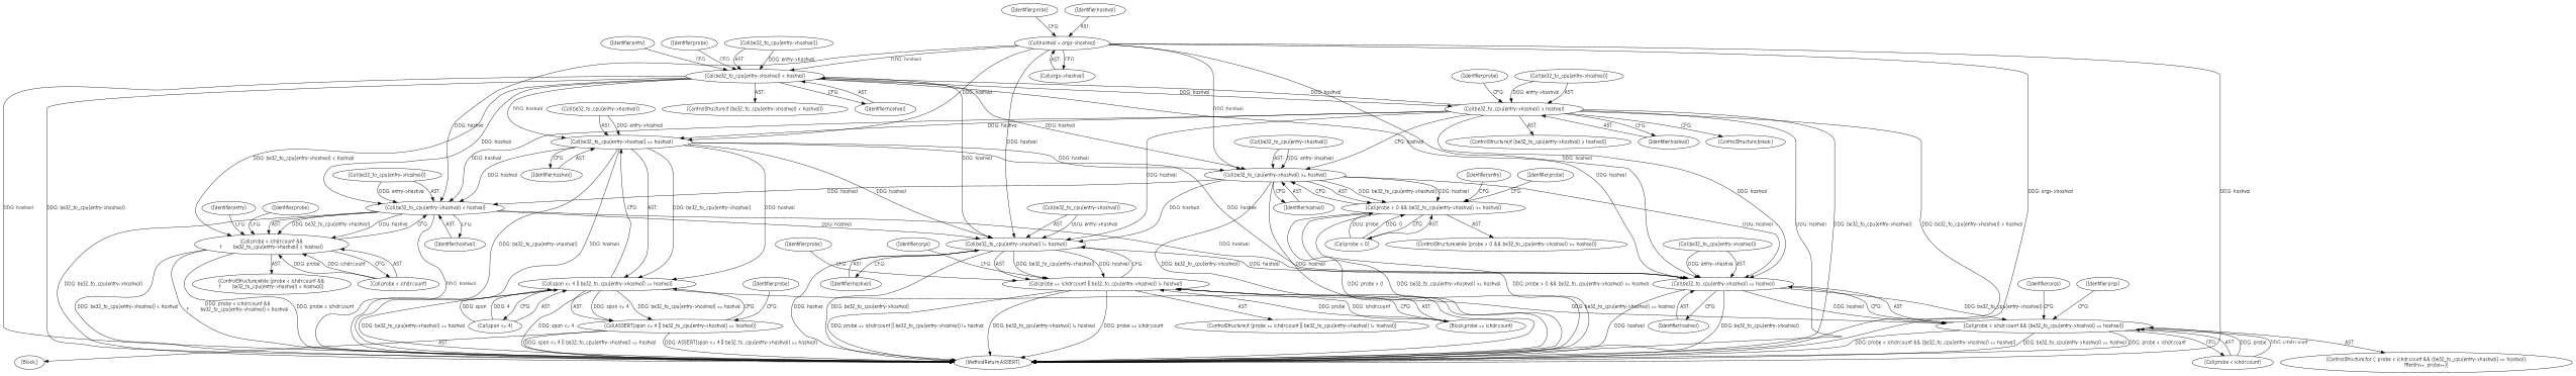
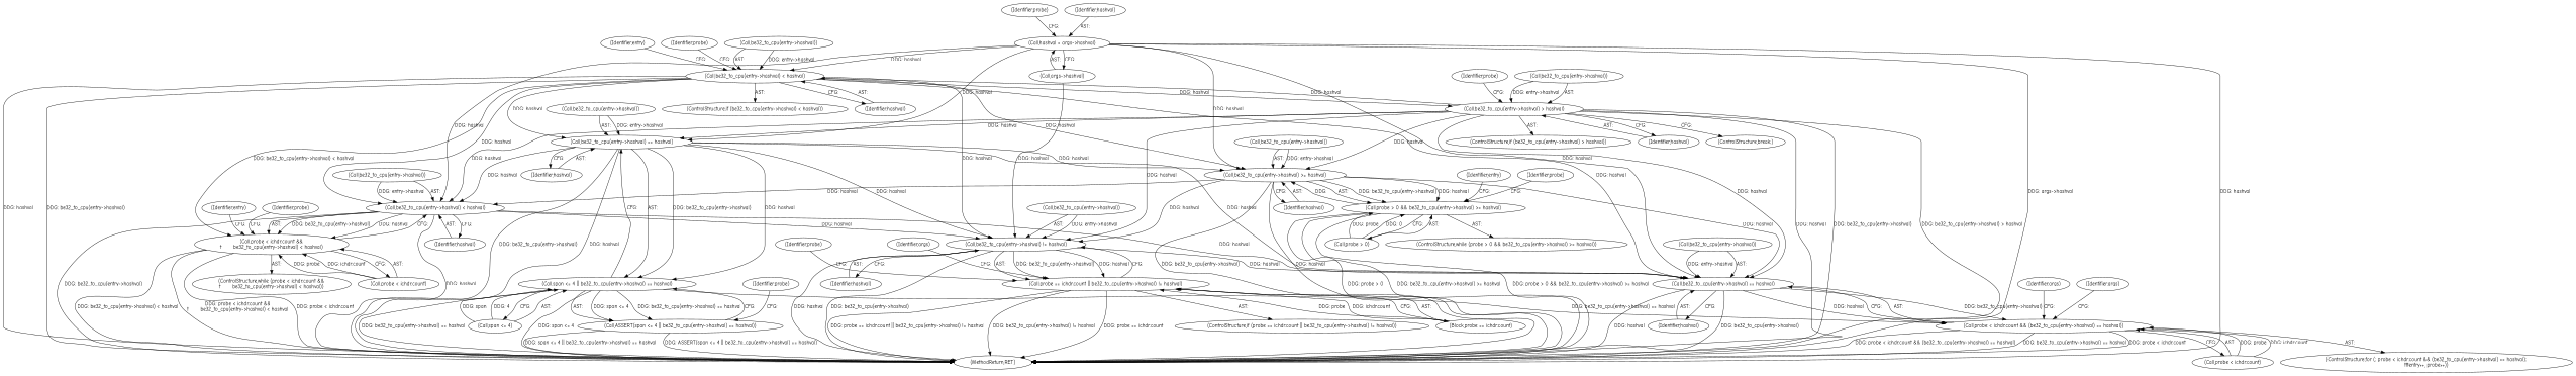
  digraph {
    fontname="Comic Neue"
    node [fontname="Comic Neue"]
    edge [fontname="Comic Neue"]
    n1 [label="(Call,hashval = args->hashval)"]
    n2 [label="(Call,be32_to_cpu(entry->hashval) < hashval)"]
    n3 [label="(Call,be32_to_cpu(entry->hashval) == hashval)"]
    n4 [label="(Call,be32_to_cpu(entry->hashval) >= hashval)"]
    n5 [label="(Call,be32_to_cpu(entry->hashval) < hashval)"]
    n6 [label="(Call,be32_to_cpu(entry->hashval) != hashval)"]
    n7 [label="(Call,be32_to_cpu(entry->hashval) == hashval)"]
    n8 [label="(Call,args->hashval)"]
-   n9 [label="(MethodReturn,ASSERT)"]
+   n9 [label="(MethodReturn,RET)"]
    n10 [label="(Call,be32_to_cpu(entry->hashval) > hashval)"]
    n11 [label="(Call,probe < ichdr.count &&\n\t       be32_to_cpu(entry->hashval) < hashval)"]
    n12 [label="(ControlStructure,if (be32_to_cpu(entry->hashval) < hashval))"]
    n13 [label="(Identifier,hashval)"]
    n14 [label="(Call,span <= 4 || be32_to_cpu(entry->hashval) == hashval)"]
    n15 [label="(Identifier,hashval)"]
    n16 [label="(Call,probe > 0 && be32_to_cpu(entry->hashval) >= hashval)"]
    n17 [label="(Identifier,hashval)"]
    n18 [label="(Identifier,hashval)"]
    n19 [label="(Call,probe == ichdr.count || be32_to_cpu(entry->hashval) != hashval)"]
    n20 [label="(Identifier,hashval)"]
    n21 [label="(Call,probe < ichdr.count && (be32_to_cpu(entry->hashval) == hashval))"]
    n22 [label="(Identifier,hashval)"]
-   n23 [label="(Block,)"]
    n24 [label="(ControlStructure,if (be32_to_cpu(entry->hashval) > hashval))"]
    n25 [label="(Identifier,hashval)"]
    n26 [label="(ControlStructure,break;)"]
    n27 [label="(ControlStructure,while (probe < ichdr.count &&\n\t       be32_to_cpu(entry->hashval) < hashval))"]
    n28 [label="(Call,probe < ichdr.count)"]
    n29 [label="(Call,ASSERT(span <= 4 || be32_to_cpu(entry->hashval) == hashval))"]
    n30 [label="(Call,span <= 4)"]
    n31 [label="(Call,probe < ichdr.count)"]
    n32 [label="(ControlStructure,for (; probe < ichdr.count && (be32_to_cpu(entry->hashval) == hashval);\n\t\t\tentry++, probe++))"]
    n33 [label="(Call,probe > 0)"]
    n34 [label="(ControlStructure,while (probe > 0 && be32_to_cpu(entry->hashval) >= hashval))"]
    n35 [label="(ControlStructure,if (probe == ichdr.count || be32_to_cpu(entry->hashval) != hashval))"]
    n36 [label="(Block,probe == ichdr.count)"]
    n37 [label="(Call,be32_to_cpu(entry->hashval))"]
    n38 [label="(Identifier,entry)"]
    n39 [label="(Identifier,probe)"]
    n40 [label="(Identifier,entry)"]
    n41 [label="(Identifier,probe)"]
    n42 [label="(Identifier,args)"]
    n43 [label="(Identifier,entry)"]
    n44 [label="(Call,be32_to_cpu(entry->hashval))"]
    n45 [label="(Identifier,probe)"]
    n46 [label="(Call,be32_to_cpu(entry->hashval))"]
    n47 [label="(Identifier,probe)"]
    n48 [label="(Identifier,hashval)"]
    n49 [label="(Identifier,probe)"]
    n50 [label="(Identifier,args)"]
    n51 [label="(Call,be32_to_cpu(entry->hashval))"]
    n52 [label="(Call,be32_to_cpu(entry->hashval))"]
    n53 [label="(Call,be32_to_cpu(entry->hashval))"]
    n54 [label="(Identifier,probe)"]
    n55 [label="(Identifier,probe)"]
    n56 [label="(Identifier,args)"]
    n57 [label="(Call,be32_to_cpu(entry->hashval))"]
    n1 -> n2 [label="DDG: hashval"]
    n1 -> n3 [label="DDG: hashval"]
    n1 -> n4 [label="DDG: hashval"]
    n1 -> n5 [label="DDG: hashval"]
-   n1 -> n6 [label="DDG: hashval"]
+   n8 -> n6 [label="DDG: hashval"]
    n1 -> n7 [label="DDG: hashval"]
    n1 -> n8 [label="CFG: "]
    n1 -> n9 [label="DDG: args->hashval"]
    n1 -> n9 [label="DDG: hashval"]
    n2 -> n3 [label="DDG: hashval"]
    n2 -> n4 [label="DDG: hashval"]
    n2 -> n5 [label="DDG: hashval"]
    n2 -> n6 [label="DDG: hashval"]
    n2 -> n7 [label="DDG: hashval"]
    n2 -> n9 [label="DDG: be32_to_cpu(entry->hashval)"]
    n2 -> n9 [label="DDG: hashval"]
    n2 -> n10 [label="DDG: hashval"]
    n2 -> n11 [label="DDG: be32_to_cpu(entry->hashval) < hashval"]
    n2 -> n12 [label="AST: "]
    n2 -> n13 [label="CFG: "]
    n3 -> n4 [label="DDG: hashval"]
    n3 -> n5 [label="DDG: hashval"]
    n3 -> n6 [label="DDG: hashval"]
    n3 -> n7 [label="DDG: hashval"]
    n3 -> n9 [label="DDG: hashval"]
    n3 -> n9 [label="DDG: be32_to_cpu(entry->hashval)"]
    n3 -> n14 [label="AST: "]
    n3 -> n14 [label="DDG: be32_to_cpu(entry->hashval)"]
    n3 -> n14 [label="DDG: hashval"]
    n3 -> n15 [label="CFG: "]
    n4 -> n5 [label="DDG: hashval"]
    n4 -> n6 [label="DDG: hashval"]
    n4 -> n7 [label="DDG: hashval"]
    n4 -> n9 [label="DDG: hashval"]
    n4 -> n9 [label="DDG: be32_to_cpu(entry->hashval)"]
    n4 -> n16 [label="AST: "]
    n4 -> n16 [label="DDG: be32_to_cpu(entry->hashval)"]
    n4 -> n16 [label="DDG: hashval"]
    n4 -> n17 [label="CFG: "]
    n5 -> n6 [label="DDG: hashval"]
    n5 -> n7 [label="DDG: hashval"]
    n5 -> n9 [label="DDG: be32_to_cpu(entry->hashval)"]
    n5 -> n9 [label="DDG: hashval"]
    n5 -> n11 [label="AST: "]
    n5 -> n11 [label="DDG: be32_to_cpu(entry->hashval)"]
    n5 -> n11 [label="DDG: hashval"]
    n5 -> n18 [label="CFG: "]
    n6 -> n7 [label="DDG: hashval"]
    n6 -> n9 [label="DDG: hashval"]
    n6 -> n9 [label="DDG: be32_to_cpu(entry->hashval)"]
    n6 -> n19 [label="AST: "]
    n6 -> n19 [label="DDG: be32_to_cpu(entry->hashval)"]
    n6 -> n19 [label="DDG: hashval"]
    n6 -> n20 [label="CFG: "]
    n7 -> n9 [label="DDG: hashval"]
    n7 -> n9 [label="DDG: be32_to_cpu(entry->hashval)"]
    n7 -> n21 [label="AST: "]
    n7 -> n21 [label="DDG: be32_to_cpu(entry->hashval)"]
    n7 -> n21 [label="DDG: hashval"]
    n7 -> n22 [label="CFG: "]
    n8 -> n1 [label="AST: "]
    n10 -> n2 [label="DDG: hashval"]
    n10 -> n3 [label="DDG: hashval"]
-   n10 -> n4 [label="CFG: hashval"]
+   n10 -> n4 [label="DDG: hashval"]
    n10 -> n5 [label="DDG: hashval"]
    n10 -> n6 [label="DDG: hashval"]
    n10 -> n7 [label="DDG: hashval"]
    n10 -> n9 [label="DDG: hashval"]
    n10 -> n9 [label="DDG: be32_to_cpu(entry->hashval)"]
    n10 -> n9 [label="DDG: be32_to_cpu(entry->hashval) > hashval"]
    n10 -> n24 [label="AST: "]
    n10 -> n25 [label="CFG: "]
    n10 -> n26 [label="CFG: "]
    n11 -> n5 [label="CFG: "]
    n11 -> n9 [label="DDG: be32_to_cpu(entry->hashval) < hashval"]
    n11 -> n9 [label="DDG: probe < ichdr.count &&\n\t       be32_to_cpu(entry->hashval) < hashval"]
    n11 -> n9 [label="DDG: probe < ichdr.count"]
    n11 -> n27 [label="AST: "]
    n11 -> n28 [label="CFG: "]
    n13 -> n2 [label="AST: "]
    n14 -> n3 [label="CFG: "]
    n14 -> n9 [label="DDG: be32_to_cpu(entry->hashval) == hashval"]
    n14 -> n9 [label="DDG: span <= 4"]
    n14 -> n21 [label="DDG: be32_to_cpu(entry->hashval) == hashval"]
    n14 -> n29 [label="AST: "]
    n14 -> n29 [label="DDG: span <= 4"]
    n14 -> n29 [label="DDG: be32_to_cpu(entry->hashval) == hashval"]
    n14 -> n30 [label="CFG: "]
    n15 -> n3 [label="AST: "]
-   n16 -> n4 [label="CFG: "]
+   n16 -> n4 [label="DDG: "]
    n16 -> n9 [label="DDG: probe > 0"]
    n16 -> n9 [label="DDG: be32_to_cpu(entry->hashval) >= hashval"]
    n16 -> n9 [label="DDG: probe > 0 && be32_to_cpu(entry->hashval) >= hashval"]
    n16 -> n33 [label="CFG: "]
    n16 -> n34 [label="AST: "]
    n17 -> n4 [label="AST: "]
    n18 -> n5 [label="AST: "]
    n19 -> n6 [label="CFG: "]
    n19 -> n9 [label="DDG: probe == ichdr.count"]
    n19 -> n9 [label="DDG: probe == ichdr.count || be32_to_cpu(entry->hashval) != hashval"]
    n19 -> n9 [label="DDG: be32_to_cpu(entry->hashval) != hashval"]
    n19 -> n35 [label="AST: "]
    n19 -> n36 [label="CFG: "]
    n20 -> n6 [label="AST: "]
    n21 -> n7 [label="CFG: "]
    n21 -> n9 [label="DDG: probe < ichdr.count && (be32_to_cpu(entry->hashval) == hashval)"]
    n21 -> n9 [label="DDG: be32_to_cpu(entry->hashval) == hashval"]
    n21 -> n9 [label="DDG: probe < ichdr.count"]
    n21 -> n31 [label="CFG: "]
    n21 -> n32 [label="AST: "]
    n22 -> n7 [label="AST: "]
    n25 -> n10 [label="AST: "]
    n28 -> n11 [label="AST: "]
    n28 -> n11 [label="DDG: probe"]
    n28 -> n11 [label="DDG: ichdr.count"]
    n29 -> n9 [label="DDG: span <= 4 || be32_to_cpu(entry->hashval) == hashval"]
    n29 -> n9 [label="DDG: ASSERT(span <= 4 || be32_to_cpu(entry->hashval) == hashval)"]
    n29 -> n14 [label="CFG: "]
-   n29 -> n23 [label="AST: "]
    n30 -> n14 [label="AST: "]
    n30 -> n14 [label="DDG: span"]
    n30 -> n14 [label="DDG: 4"]
    n31 -> n21 [label="AST: "]
    n31 -> n21 [label="DDG: probe"]
    n31 -> n21 [label="DDG: ichdr.count"]
    n33 -> n16 [label="AST: "]
    n33 -> n16 [label="DDG: probe"]
    n33 -> n16 [label="DDG: 0"]
    n36 -> n19 [label="AST: "]
    n36 -> n19 [label="DDG: probe"]
    n36 -> n19 [label="DDG: ichdr.count"]
    n37 -> n6 [label="AST: "]
    n37 -> n6 [label="DDG: entry->hashval"]
    n38 -> n11 [label="CFG: "]
    n39 -> n19 [label="CFG: "]
    n40 -> n16 [label="CFG: "]
    n41 -> n29 [label="CFG: "]
    n42 -> n21 [label="CFG: "]
    n43 -> n2 [label="CFG: "]
    n44 -> n4 [label="AST: "]
    n44 -> n4 [label="DDG: entry->hashval"]
    n45 -> n1 [label="CFG: "]
    n46 -> n7 [label="AST: "]
    n46 -> n7 [label="DDG: entry->hashval"]
    n47 -> n11 [label="CFG: "]
    n48 -> n1 [label="AST: "]
    n49 -> n16 [label="CFG: "]
    n50 -> n19 [label="CFG: "]
    n51 -> n3 [label="AST: "]
    n51 -> n3 [label="DDG: entry->hashval"]
    n52 -> n10 [label="AST: "]
    n52 -> n10 [label="DDG: entry->hashval"]
    n53 -> n5 [label="AST: "]
    n53 -> n5 [label="DDG: entry->hashval"]
    n54 -> n10 [label="CFG: "]
    n55 -> n2 [label="CFG: "]
    n56 -> n21 [label="CFG: "]
    n57 -> n2 [label="AST: "]
    n57 -> n2 [label="DDG: entry->hashval"]
  }
